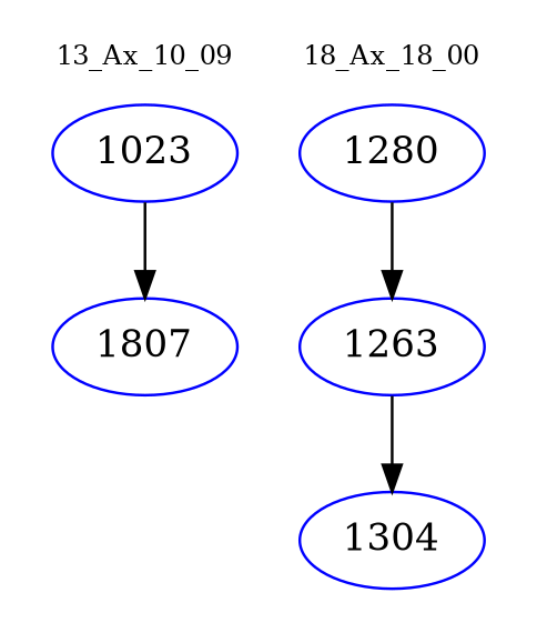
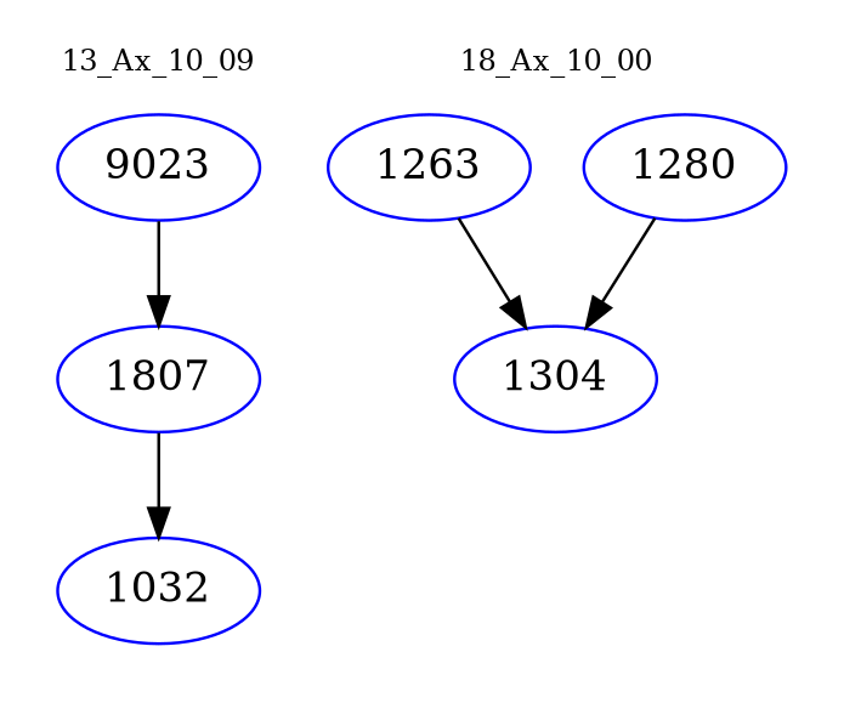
  digraph {
    node [color=blue]
    edge [color=black]
-   n1 [label=1023]
+   n1 [label=9023]
    n2 [label=1807]
+   n3 [label=1032]
    n4 [label=1280]
    n5 [label=1263]
    n6 [label=1304]
    subgraph cluster_1 {
      color=white
      fontsize=10
      label="13_Ax_10_09"
      n1
      n2
+     n3
    }
    subgraph cluster_2 {
      color=white
      fontsize=10
-     label="18_Ax_18_00"
+     label="18_Ax_10_00"
      n4
      n5
      n6
    }
    n1 -> n2
-   n4 -> n5
+   n2 -> n3
+   n4 -> n6
    n5 -> n6
  }
